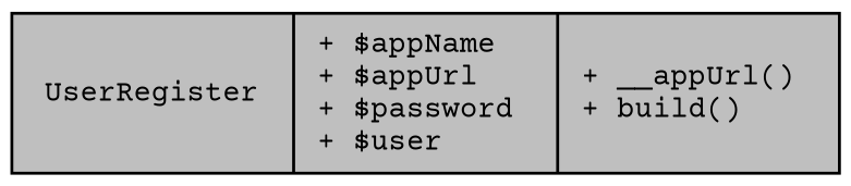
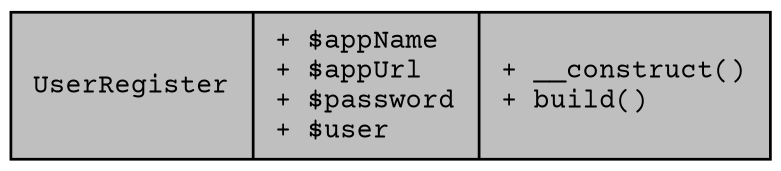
  digraph {
    rankdir=LR
    fontname="Courier Prime"
-   n1 [color=black fillcolor=grey75 fontcolor=black fontname="Courier Prime" fontsize=10 height=0.2 label="{UserRegister\n|+ $appName\l+ $appUrl\l+ $password\l+ $user\l|+ __appUrl()\l+ build()\l}" shape=record style=filled width=0.4]
+   n1 [color=black fillcolor=grey75 fontcolor=black fontname="Courier Prime" fontsize=10 height=0.2 label="{UserRegister\n|+ $appName\l+ $appUrl\l+ $password\l+ $user\l|+ __construct()\l+ build()\l}" shape=record style=filled width=0.4]
  }
